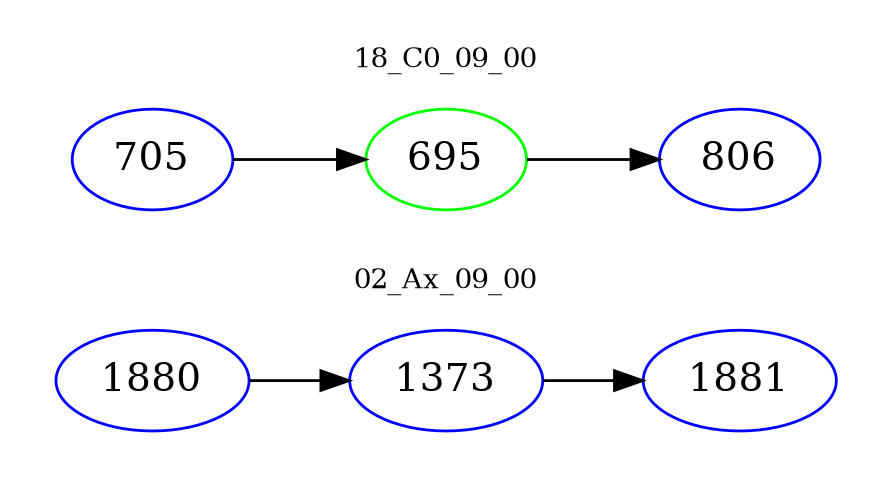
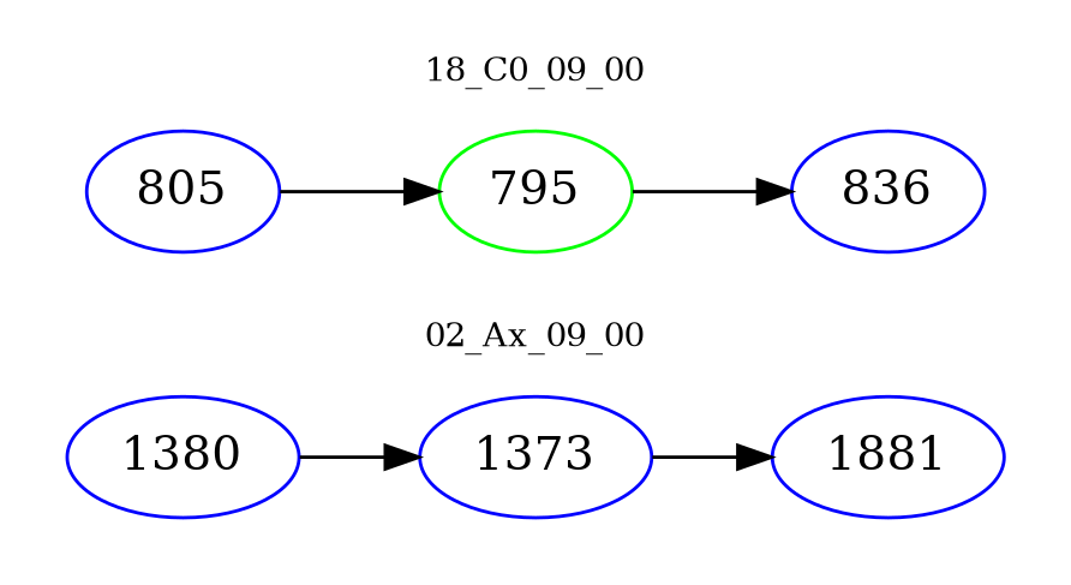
  digraph {
    rankdir=LR
    node [color=blue]
    edge [color=black]
-   n1 [label=1880]
+   n1 [label=1380]
    n2 [label=1373]
    n3 [label=1881]
-   n4 [label=705]
-   n5 [color=green label=695]
-   n6 [label=806]
+   n4 [label=805]
+   n5 [color=green label=795]
+   n6 [label=836]
    subgraph cluster_1 {
      color=white
      fontsize=10
      label="02_Ax_09_00"
      n1
      n2
      n3
    }
    subgraph cluster_2 {
      color=white
      fontsize=10
      label="18_C0_09_00"
      n4
      n5
      n6
    }
    n1 -> n2
    n2 -> n3
    n4 -> n5
    n5 -> n6
  }
